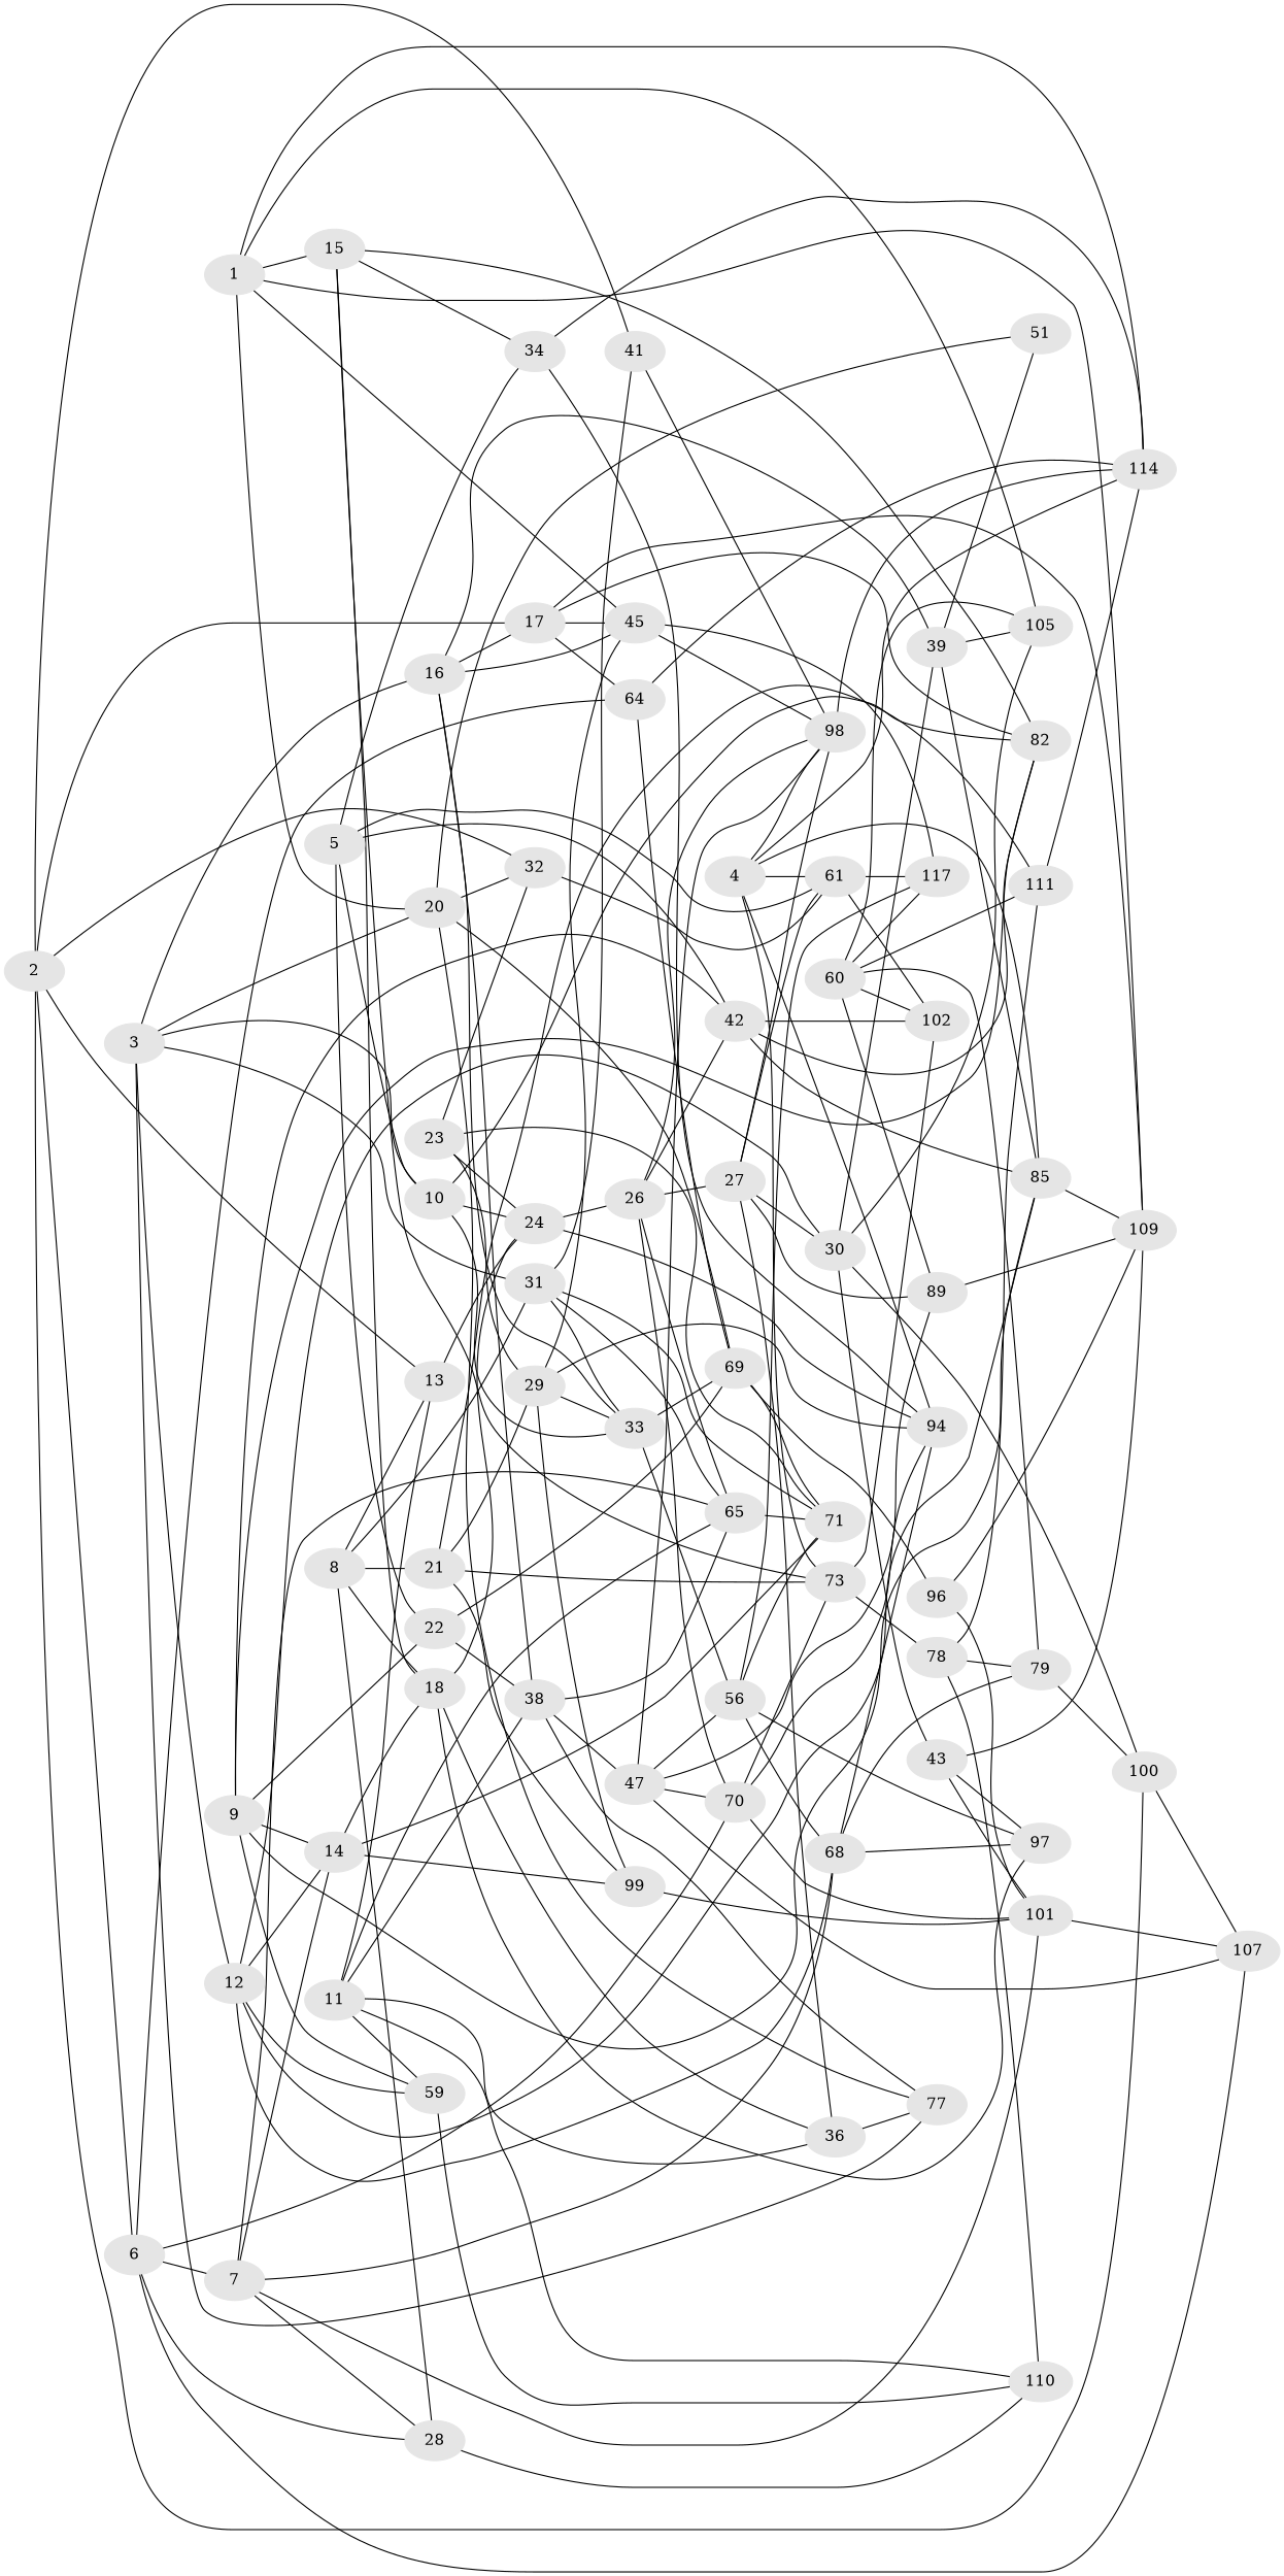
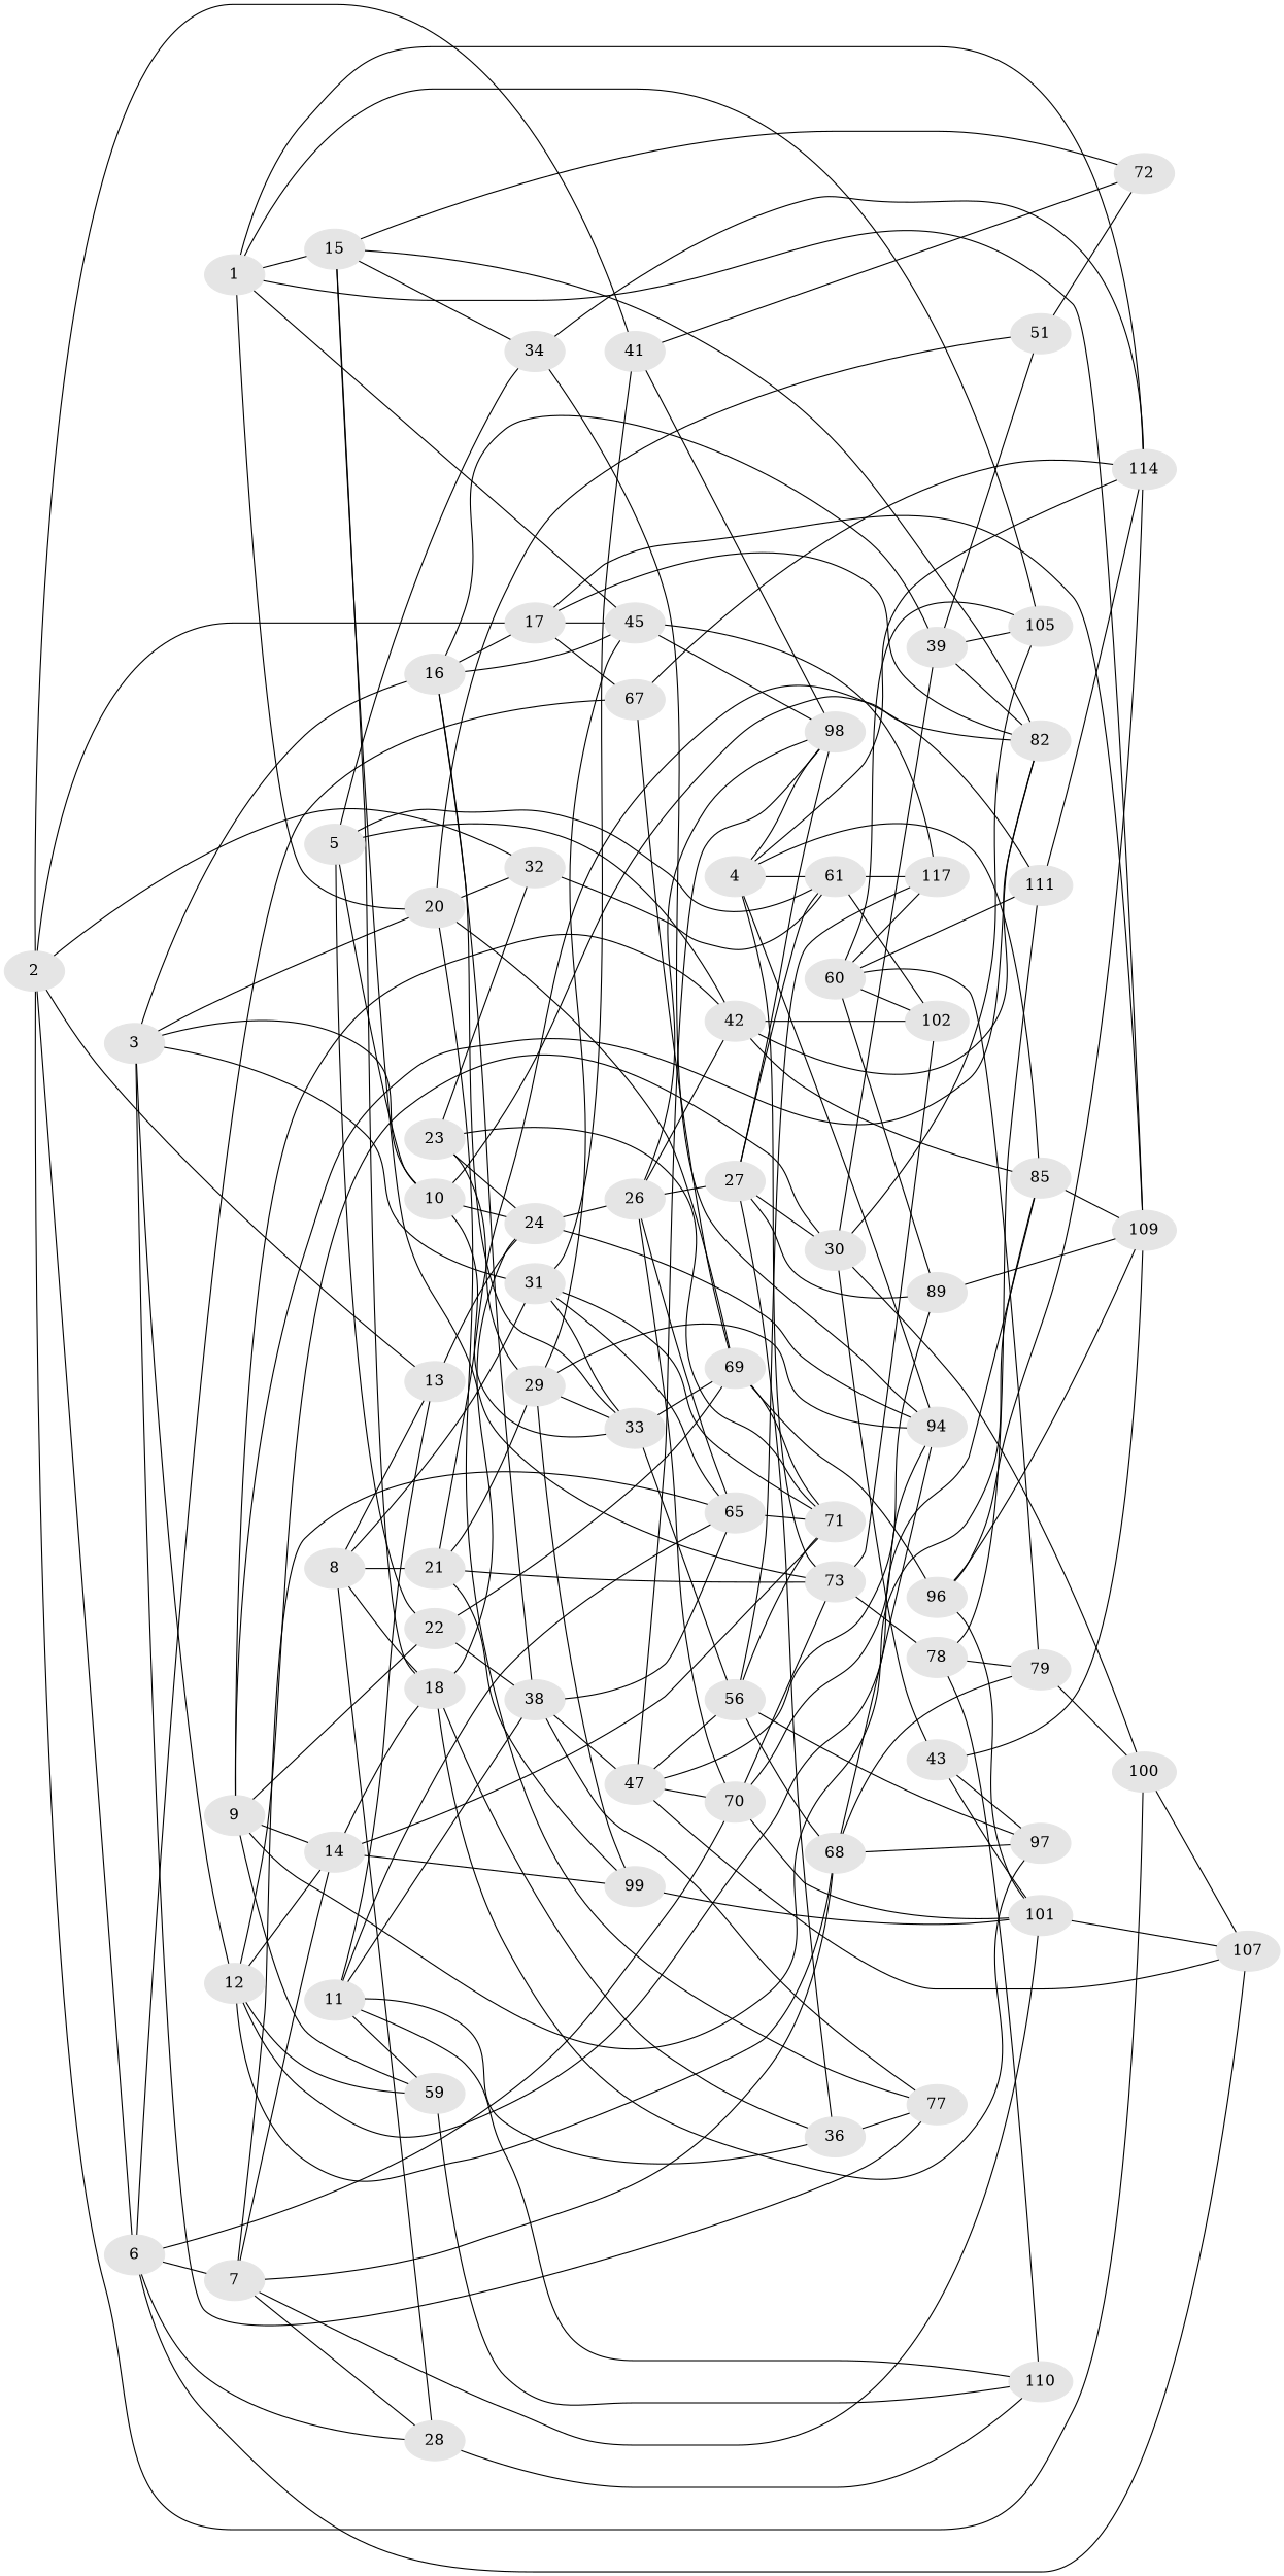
  graph {
    rankdir=LR
    node [color=gray90 style=filled]
    1 [super="+19"]
    15 [super="+92"]
    20 [super="+53"]
    45 [super="+103"]
    105
    109 [super="+119"]
    114 [super="+115"]
    73 [super="+86"]
    34
    18 [super="+74"]
+   72
    82 [super="+106"]
    32
    77
    51
    69 [super="+91"]
    98 [super="+104"]
    117
    2 [super="+83"]
    6 [super="+54"]
    13
    17 [super="+44"]
    41
    100
    7 [super="+84"]
    28
-   67 [label=64]
+   67
    70 [super="+116"]
    107
    24 [super="+50"]
    61 [super="+88"]
    3 [super="+58"]
    10 [super="+95"]
    12 [super="+76"]
    16 [super="+87"]
    31 [super="+35"]
    33 [super="+81"]
    85
    14 [super="+46"]
    68 [super="+75"]
    59
    30 [super="+49"]
    38 [super="+93"]
    39 [super="+48"]
    65 [super="+66"]
    71 [super="+90"]
    4 [super="+120"]
    94 [super="+112"]
    102
    78
    5 [super="+57"]
    22
    42 [super="+63"]
    101 [super="+113"]
    110
    99
    97
    79
    8 [super="+52"]
    21 [super="+37"]
    36
    29 [super="+40"]
    111
    9 [super="+80"]
    26 [super="+108"]
    56 [super="+64"]
    11 [super="+25"]
    47 [super="+118"]
    43
    96
    23
    27 [super="+55"]
    89
    60 [super="+62"]
    1 -- 15
    1 -- 20
    1 -- 45
    1 -- 105
    1 -- 109
    1 -- 114
    15 -- 73
    15 -- 34
    15 -- 18
+   15 -- 72
    15 -- 82
    20 -- 32
    20 -- 77
    20 -- 51
    20 -- 69
    45 -- 98
    45 -- 117
    73 -- 102
    73 -- 78
    34 -- 114
    34 -- 94
    18 -- 24
    18 -- 97
    18 -- 36
    32 -- 61
+   51 -- 72
    69 -- 71
    69 -- 96
    2 -- 32
    2 -- 6
    2 -- 13
    2 -- 17
    2 -- 41
    2 -- 100
    6 -- 7
    6 -- 28
    6 -- 67
    6 -- 70
    6 -- 107
    13 -- 24
    17 -- 45
    17 -- 109
    17 -- 82
    17 -- 67
+   41 -- 72
    41 -- 98
    100 -- 107
    7 -- 28
    7 -- 14
    7 -- 68
    7 -- 65
    7 -- 101
    28 -- 110
    67 -- 114
    67 -- 69
    70 -- 73
    70 -- 94
    70 -- 101
    24 -- 94
    24 -- 26
    61 -- 117
    61 -- 102
    3 -- 20
    3 -- 77
    3 -- 10
    3 -- 12
    3 -- 16
    3 -- 31
    10 -- 82
    10 -- 24
    10 -- 33
    12 -- 85
    12 -- 14
    12 -- 68
    12 -- 59
    12 -- 30
    16 -- 45
    16 -- 17
    16 -- 33
    16 -- 38
    16 -- 39
    31 -- 41
    31 -- 33
    31 -- 65
    31 -- 71
    33 -- 69
    33 -- 56
    85 -- 109
    14 -- 18
    14 -- 71
    14 -- 99
    68 -- 94
    68 -- 97
    68 -- 79
    59 -- 110
    30 -- 105
    30 -- 100
    30 -- 39
    30 -- 43
    38 -- 77
    38 -- 65
    38 -- 47
    39 -- 105
-   39 -- 85
+   39 -- 82
    39 -- 51 [weight=2]
    65 -- 71
    4 -- 114
    4 -- 73
    4 -- 98
    4 -- 61
    4 -- 85
    4 -- 94
    78 -- 110
    78 -- 79
    78 -- 111
    5 -- 34
    5 -- 61
    5 -- 10 [weight=2]
    5 -- 22
    5 -- 42
    22 -- 69
    22 -- 38
    42 -- 82
    42 -- 85
    42 -- 102
    101 -- 107
    99 -- 101
    79 -- 100
    8 -- 18
    8 -- 13
    8 -- 28
    8 -- 31
    8 -- 21 [weight=2]
    21 -- 73
    21 -- 99
    21 -- 29
    21 -- 111
    36 -- 77
    29 -- 45
    29 -- 33
    29 -- 94
    29 -- 99
    111 -- 114
    9 -- 82
    9 -- 85
    9 -- 14
    9 -- 59
    9 -- 22
    9 -- 42
    26 -- 98
    26 -- 70
    26 -- 65
    26 -- 42
    26 -- 27
    56 -- 117
    56 -- 68
    56 -- 71
    56 -- 97
    11 -- 13
    11 -- 59
    11 -- 38
    11 -- 65
    11 -- 110
    11 -- 36
    47 -- 98
    47 -- 70
    47 -- 107
    47 -- 56
    47 -- 89
    43 -- 109
    43 -- 101
    43 -- 97
    96 -- 109
-   98 -- 114
+   96 -- 114
    96 -- 101
    23 -- 32
    23 -- 24
    23 -- 71
    23 -- 29
    27 -- 98
    27 -- 61
    27 -- 30
    27 -- 36
    27 -- 89
    89 -- 109
    60 -- 105
    60 -- 117
    60 -- 102
    60 -- 79
    60 -- 111
    60 -- 89
  }
